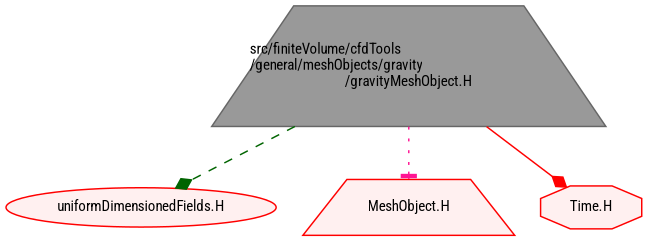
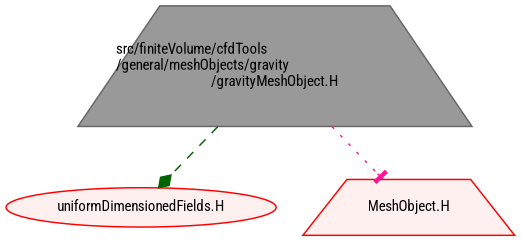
  digraph {
    fontname="Roboto Condensed"
    node [color=red fillcolor="#FFF0F0" fontname="Roboto Condensed" fontsize=10 shape=trapezium style=filled]
    edge [fontname="Roboto Condensed" fontsize=10 labelfontname=Helvetica labelfontsize=10 arrowhead=diamond]
    n1 [color=gray40 fillcolor=grey60 fontcolor=black height=0.2 label="src/finiteVolume/cfdTools\l/general/meshObjects/gravity\l/gravityMeshObject.H" width=0.4]
    n2 [height=0.2 label="uniformDimensionedFields.H" shape=ellipse width=0.4]
    n3 [height=0.2 label="MeshObject.H" width=0.4]
-   n4 [height=0.2 label="Time.H" shape=octagon width=0.4]
    n1 -> n2 [color=darkgreen style=dashed]
    n1 -> n3 [color=deeppink style=dotted arrowhead=tee]
-   n1 -> n4 [color=red style=solid]
  }
